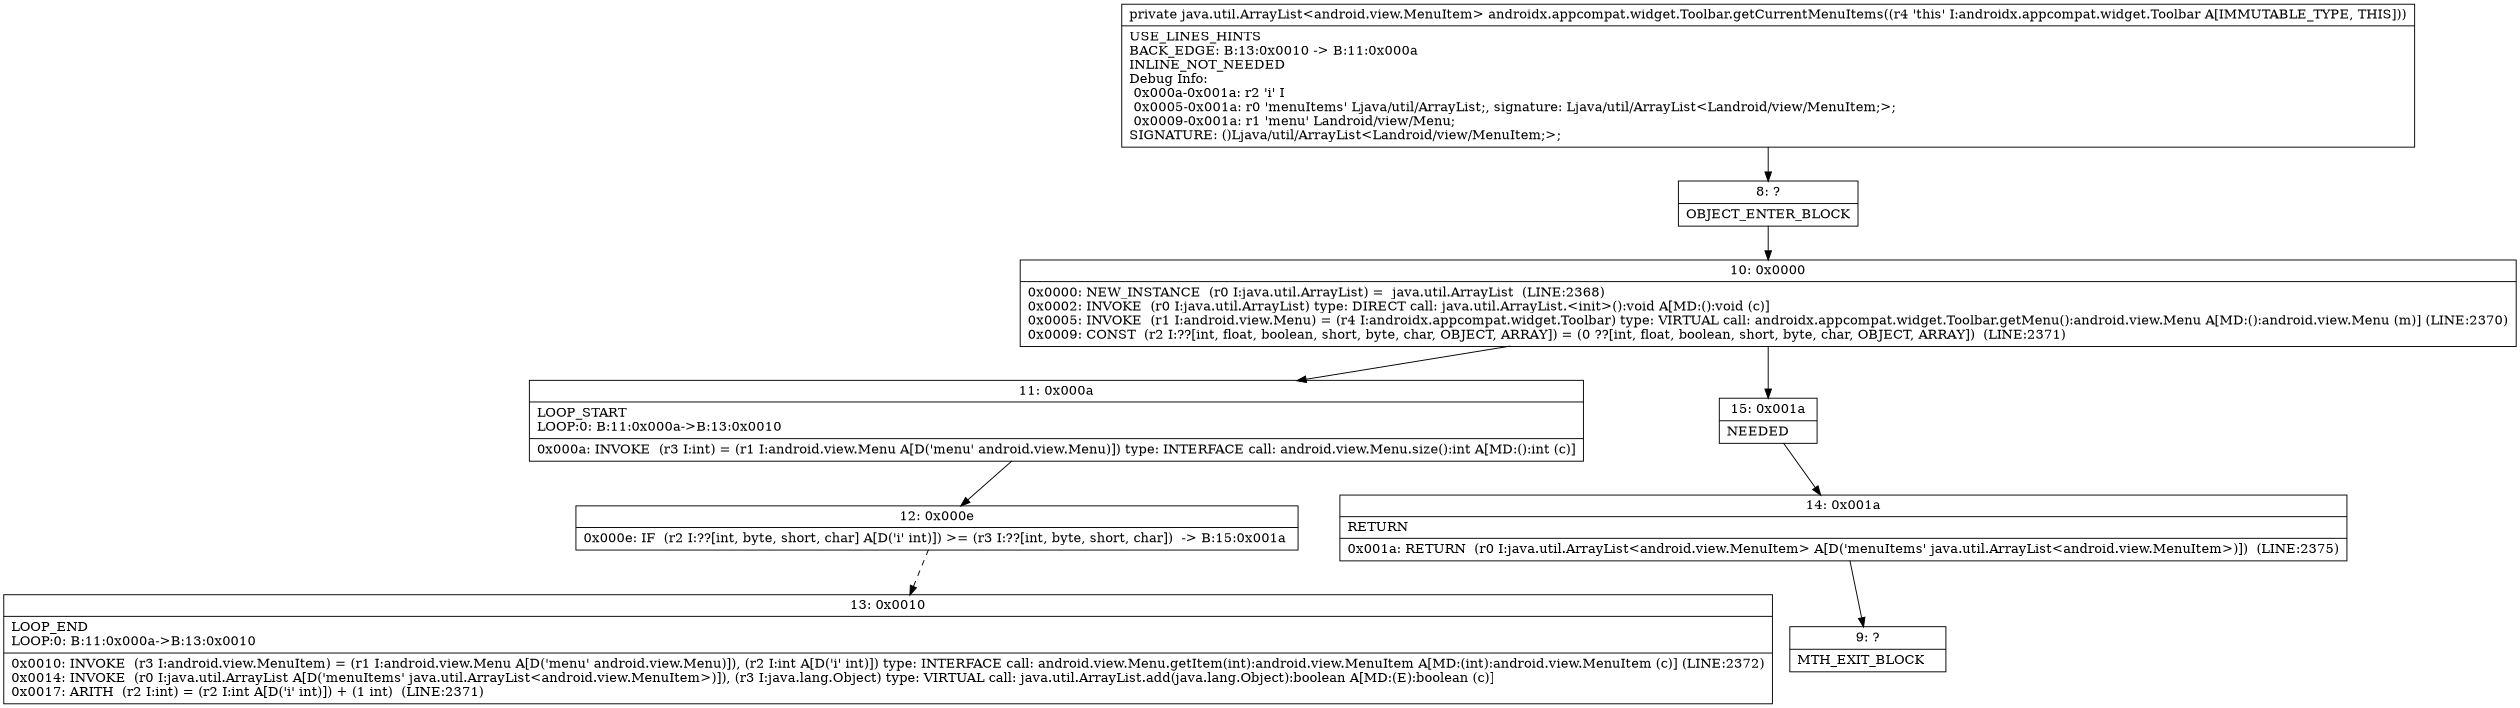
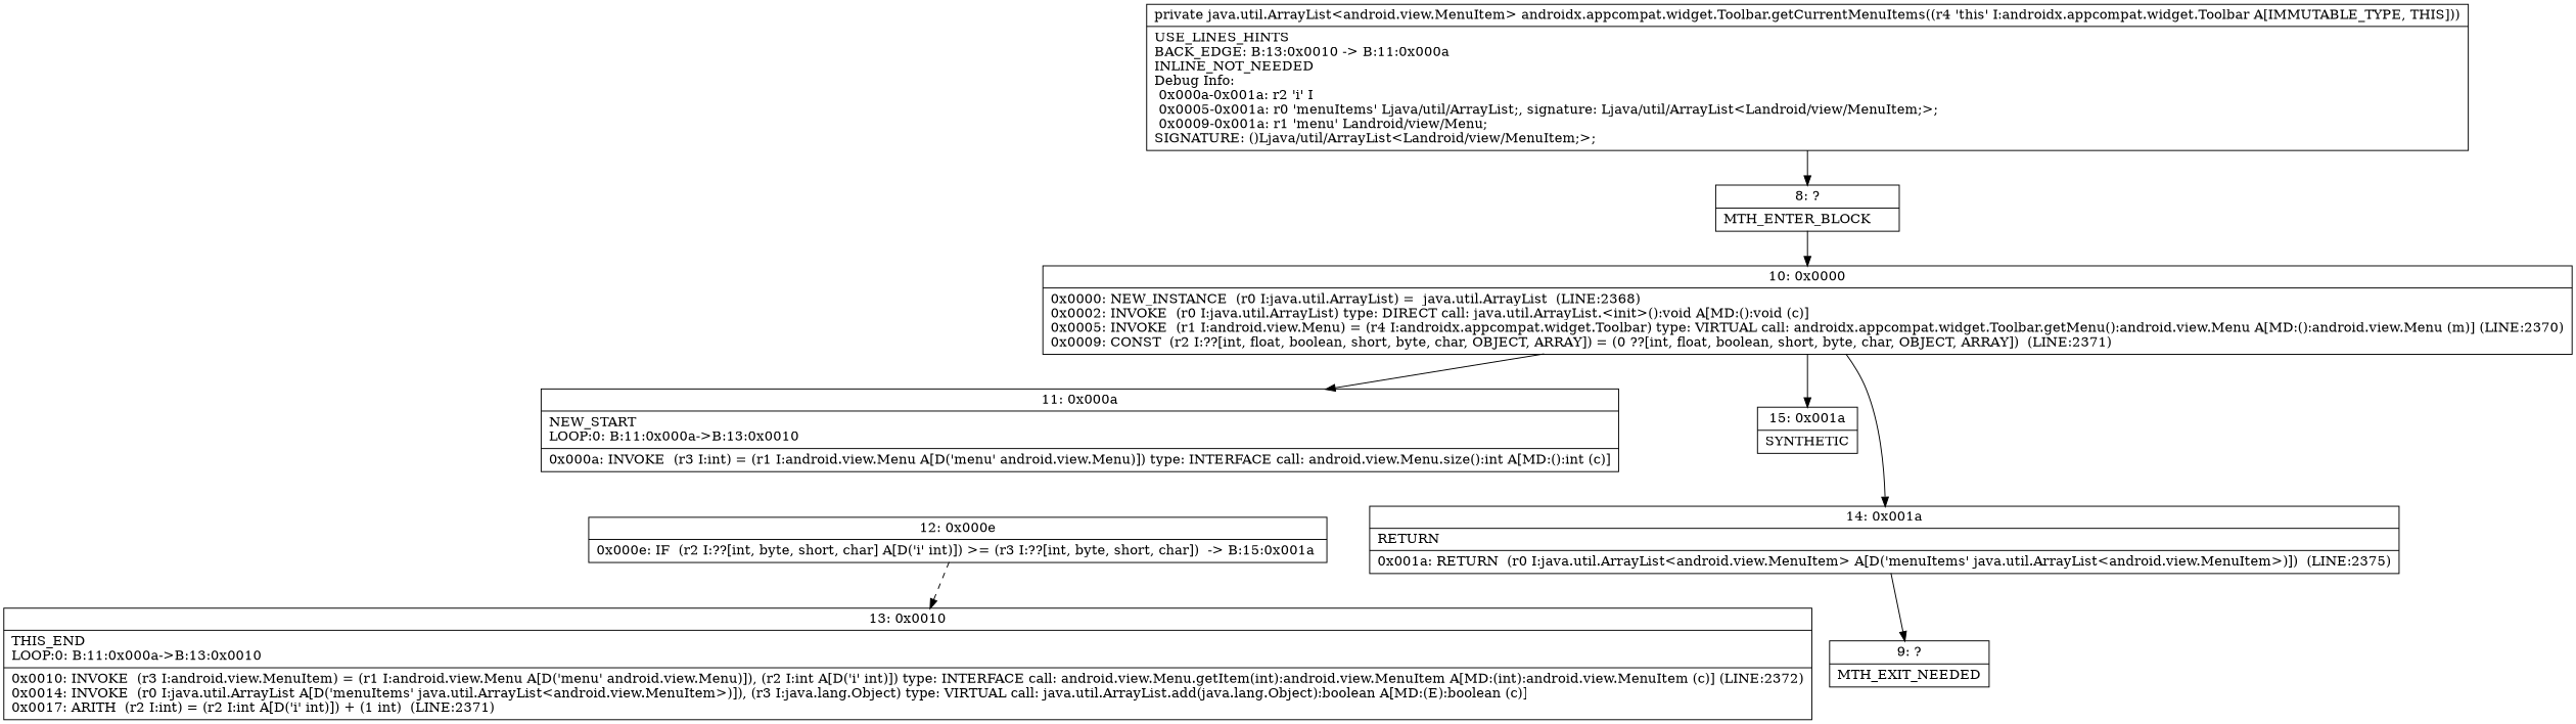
  digraph {
    node [shape=record]
-   n1 [label="{8\:\ ?|OBJECT_ENTER_BLOCK\l}"]
+   n1 [label="{8\:\ ?|MTH_ENTER_BLOCK\l}"]
    n2 [label="{10\:\ 0x0000|0x0000: NEW_INSTANCE  (r0 I:java.util.ArrayList) =  java.util.ArrayList  (LINE:2368)\l0x0002: INVOKE  (r0 I:java.util.ArrayList) type: DIRECT call: java.util.ArrayList.\<init\>():void A[MD:():void (c)]\l0x0005: INVOKE  (r1 I:android.view.Menu) = (r4 I:androidx.appcompat.widget.Toolbar) type: VIRTUAL call: androidx.appcompat.widget.Toolbar.getMenu():android.view.Menu A[MD:():android.view.Menu (m)] (LINE:2370)\l0x0009: CONST  (r2 I:??[int, float, boolean, short, byte, char, OBJECT, ARRAY]) = (0 ??[int, float, boolean, short, byte, char, OBJECT, ARRAY])  (LINE:2371)\l}"]
-   n3 [label="{11\:\ 0x000a|LOOP_START\lLOOP:0: B:11:0x000a\-\>B:13:0x0010\l|0x000a: INVOKE  (r3 I:int) = (r1 I:android.view.Menu A[D('menu' android.view.Menu)]) type: INTERFACE call: android.view.Menu.size():int A[MD:():int (c)]\l}"]
-   n4 [label="{15\:\ 0x001a|NEEDED\l}"]
+   n3 [label="{11\:\ 0x000a|NEW_START\lLOOP:0: B:11:0x000a\-\>B:13:0x0010\l|0x000a: INVOKE  (r3 I:int) = (r1 I:android.view.Menu A[D('menu' android.view.Menu)]) type: INTERFACE call: android.view.Menu.size():int A[MD:():int (c)]\l}"]
+   n4 [label="{15\:\ 0x001a|SYNTHETIC\l}"]
    n5 [label="{12\:\ 0x000e|0x000e: IF  (r2 I:??[int, byte, short, char] A[D('i' int)]) \>= (r3 I:??[int, byte, short, char])  \-\> B:15:0x001a \l}"]
-   n6 [label="{13\:\ 0x0010|LOOP_END\lLOOP:0: B:11:0x000a\-\>B:13:0x0010\l|0x0010: INVOKE  (r3 I:android.view.MenuItem) = (r1 I:android.view.Menu A[D('menu' android.view.Menu)]), (r2 I:int A[D('i' int)]) type: INTERFACE call: android.view.Menu.getItem(int):android.view.MenuItem A[MD:(int):android.view.MenuItem (c)] (LINE:2372)\l0x0014: INVOKE  (r0 I:java.util.ArrayList A[D('menuItems' java.util.ArrayList\<android.view.MenuItem\>)]), (r3 I:java.lang.Object) type: VIRTUAL call: java.util.ArrayList.add(java.lang.Object):boolean A[MD:(E):boolean (c)]\l0x0017: ARITH  (r2 I:int) = (r2 I:int A[D('i' int)]) + (1 int)  (LINE:2371)\l}"]
+   n6 [label="{13\:\ 0x0010|THIS_END\lLOOP:0: B:11:0x000a\-\>B:13:0x0010\l|0x0010: INVOKE  (r3 I:android.view.MenuItem) = (r1 I:android.view.Menu A[D('menu' android.view.Menu)]), (r2 I:int A[D('i' int)]) type: INTERFACE call: android.view.Menu.getItem(int):android.view.MenuItem A[MD:(int):android.view.MenuItem (c)] (LINE:2372)\l0x0014: INVOKE  (r0 I:java.util.ArrayList A[D('menuItems' java.util.ArrayList\<android.view.MenuItem\>)]), (r3 I:java.lang.Object) type: VIRTUAL call: java.util.ArrayList.add(java.lang.Object):boolean A[MD:(E):boolean (c)]\l0x0017: ARITH  (r2 I:int) = (r2 I:int A[D('i' int)]) + (1 int)  (LINE:2371)\l}"]
    n7 [label="{14\:\ 0x001a|RETURN\l|0x001a: RETURN  (r0 I:java.util.ArrayList\<android.view.MenuItem\> A[D('menuItems' java.util.ArrayList\<android.view.MenuItem\>)])  (LINE:2375)\l}"]
-   n8 [label="{9\:\ ?|MTH_EXIT_BLOCK\l}"]
+   n8 [label="{9\:\ ?|MTH_EXIT_NEEDED\l}"]
    n9 [label="{private java.util.ArrayList\<android.view.MenuItem\> androidx.appcompat.widget.Toolbar.getCurrentMenuItems((r4 'this' I:androidx.appcompat.widget.Toolbar A[IMMUTABLE_TYPE, THIS]))  | USE_LINES_HINTS\lBACK_EDGE: B:13:0x0010 \-\> B:11:0x000a\lINLINE_NOT_NEEDED\lDebug Info:\l  0x000a\-0x001a: r2 'i' I\l  0x0005\-0x001a: r0 'menuItems' Ljava\/util\/ArrayList;, signature: Ljava\/util\/ArrayList\<Landroid\/view\/MenuItem;\>;\l  0x0009\-0x001a: r1 'menu' Landroid\/view\/Menu;\lSIGNATURE: ()Ljava\/util\/ArrayList\<Landroid\/view\/MenuItem;\>;\l}"]
    n1 -> n2
    n2 -> n3
    n2 -> n4
-   n3 -> n5
-   n4 -> n7
+   n2 -> n7
    n5 -> n6 [style=dashed]
    n7 -> n8
    n9 -> n1
  }
